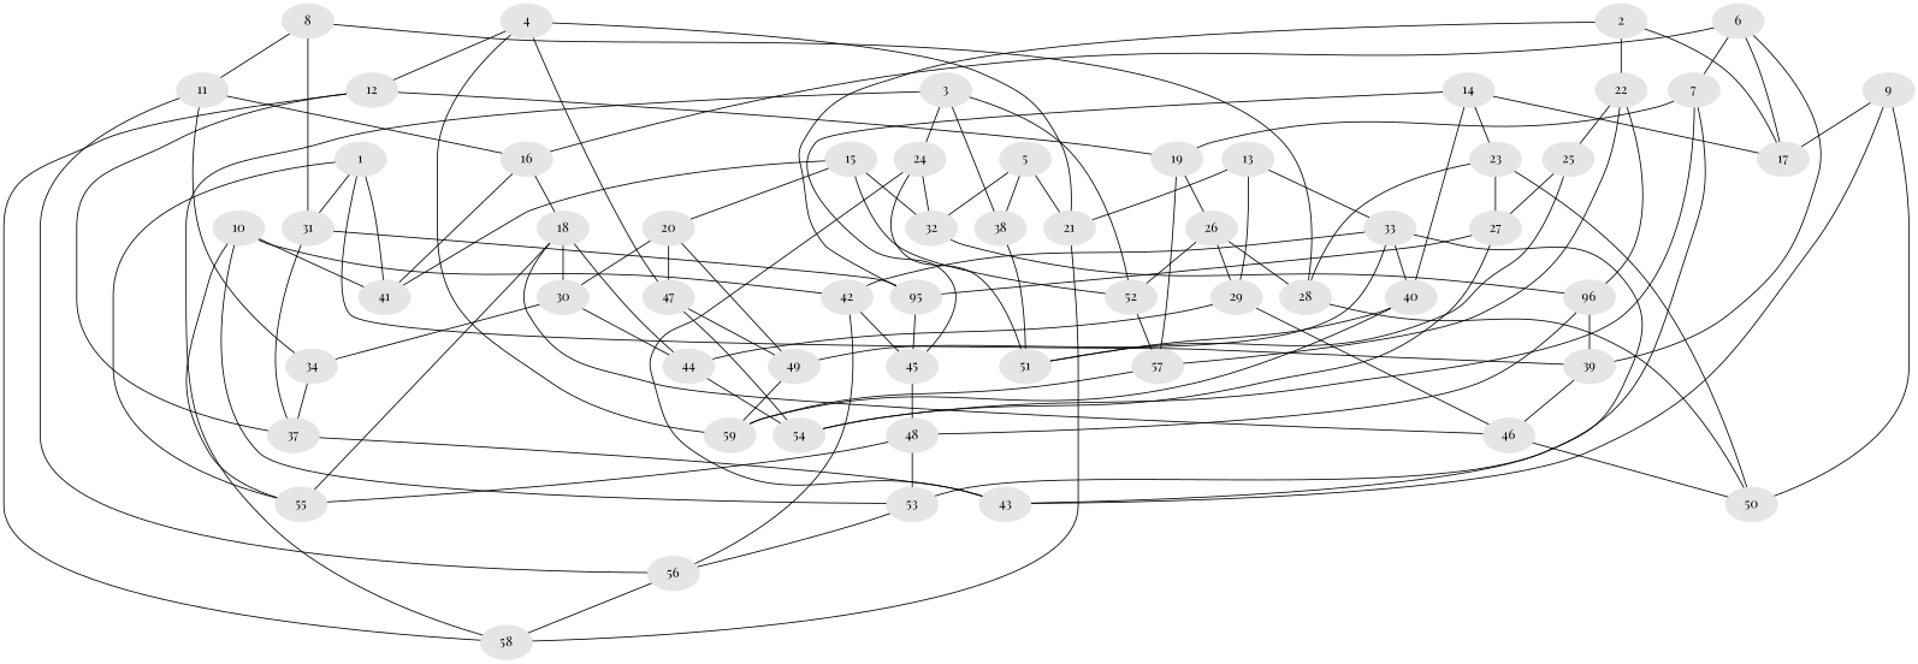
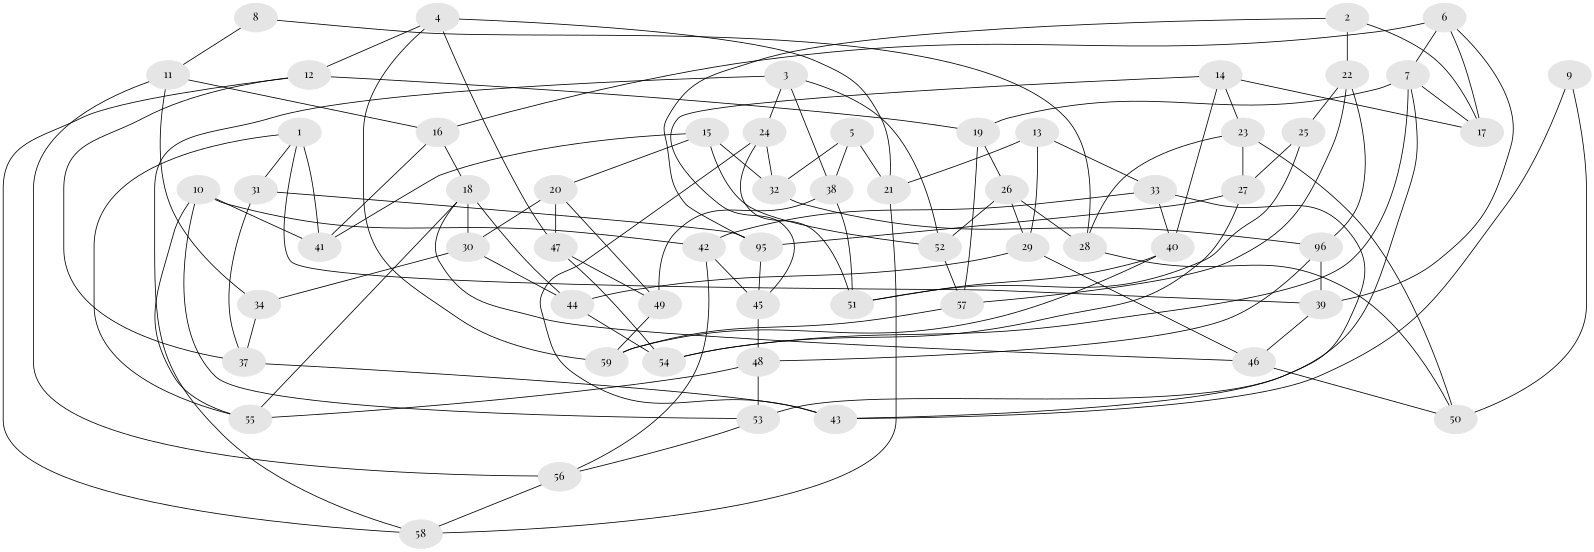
  graph {
    fontname="Playfair Display"
    node [color=gray90 fontname="Playfair Display" style=filled]
    edge [fontname="Playfair Display"]
    1
    31
    39
    41
    55
    n6 [label=95]
    37
    46
    2
    17
    22
    13
    21
    29
    33
    25
    57
    n18 [label=96]
    45
    3
    24
    38
    52
    58
    32
    43
    51
    49
    4
    12
    47
    59
    19
    54
    5
    27
    6
    7
    16
    53
    18
    26
    56
    8
    11
    28
    34
    50
    44
    9
    10
    42
    40
    14
    23
    48
    15
    20
    30
    1 -- 31
    1 -- 39
    1 -- 41
    1 -- 55
    31 -- n6
    31 -- 37
    39 -- 46
    n6 -- 45
    37 -- 43
    46 -- 50
    2 -- n6
    2 -- 17
    2 -- 22
    22 -- 25
    22 -- 57
    22 -- n18
    13 -- 21
    13 -- 29
    13 -- 33
    21 -- 58
    29 -- 46
    29 -- 44
    33 -- 43
    33 -- 42
    33 -- 40
    25 -- 51
    25 -- 27
    57 -- 59
    n18 -- 39
    n18 -- 48
    45 -- 48
    3 -- 24
    3 -- 38
    3 -- 52
    3 -- 58
    24 -- 32
    24 -- 43
    24 -- 51
    38 -- 51
-   33 -- 49
+   38 -- 49
    52 -- 57
    32 -- n18
    49 -- 59
    4 -- 21
    4 -- 12
    4 -- 47
    4 -- 59
    12 -- 37
    12 -- 58
    12 -- 19
    47 -- 49
    47 -- 54
    19 -- 57
    19 -- 26
    5 -- 21
    5 -- 38
    5 -- 32
    27 -- n6
    27 -- 54
    6 -- 39
    6 -- 17
    6 -- 7
    6 -- 16
    7 -- 19
    7 -- 54
    7 -- 53
    16 -- 41
    16 -- 18
    53 -- 56
    18 -- 55
    18 -- 46
    18 -- 44
    18 -- 30
    26 -- 29
    26 -- 52
    26 -- 28
    56 -- 58
-   8 -- 31
    8 -- 11
    8 -- 28
    11 -- 16
    11 -- 56
    11 -- 34
    28 -- 50
    34 -- 37
    44 -- 54
-   9 -- 17
+   7 -- 17
    9 -- 43
    9 -- 50
    10 -- 41
    10 -- 55
    10 -- 53
    10 -- 42
    42 -- 45
    42 -- 56
    40 -- 51
    40 -- 59
    14 -- 17
    14 -- 45
    14 -- 40
    14 -- 23
    23 -- 27
    23 -- 28
    23 -- 50
    48 -- 55
    48 -- 53
    15 -- 41
    15 -- 52
    15 -- 32
    15 -- 20
    20 -- 49
    20 -- 47
    20 -- 30
    30 -- 34
    30 -- 44
  }
